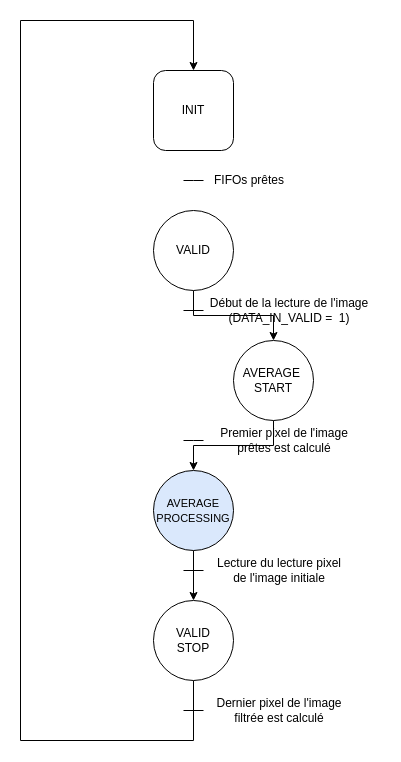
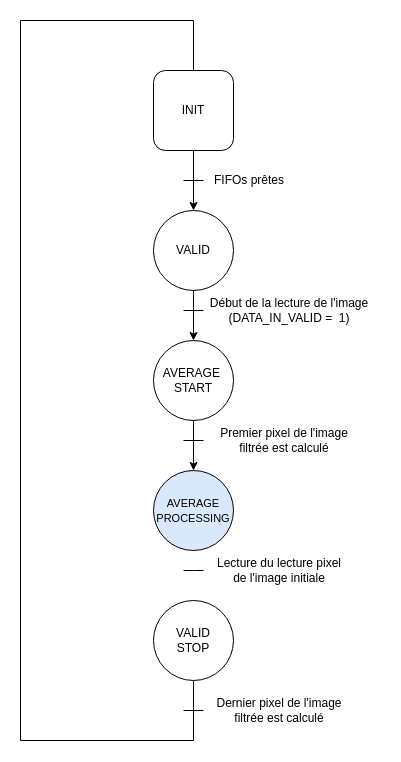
  <mxCell id="0" />
  <mxCell id="1" parent="0" />
+ <mxCell id="2" style="edgeStyle=orthogonalEdgeStyle;rounded=0;orthogonalLoop=1;jettySize=auto;html=1;entryX=0.5;entryY=0;entryDx=0;entryDy=0;" edge="1" parent="1" source="3" target="5"><mxGeometry relative="1" as="geometry" /></mxCell>
  <mxCell id="3" value="INIT" style="whiteSpace=wrap;html=1;aspect=fixed;rounded=1;" vertex="1" parent="1"><mxGeometry x="153" y="70" width="80" height="80" as="geometry" /></mxCell>
  <mxCell id="4" style="edgeStyle=orthogonalEdgeStyle;rounded=0;orthogonalLoop=1;jettySize=auto;html=1;entryX=0.5;entryY=0;entryDx=0;entryDy=0;" edge="1" parent="1" source="5" target="7"><mxGeometry relative="1" as="geometry" /></mxCell>
  <mxCell id="5" value="VALID" style="ellipse;whiteSpace=wrap;html=1;aspect=fixed;" vertex="1" parent="1"><mxGeometry x="153" y="210" width="80" height="80" as="geometry" /></mxCell>
  <mxCell id="6" style="edgeStyle=orthogonalEdgeStyle;rounded=0;orthogonalLoop=1;jettySize=auto;html=1;entryX=0.5;entryY=0;entryDx=0;entryDy=0;" edge="1" parent="1" source="7" target="9"><mxGeometry relative="1" as="geometry" /></mxCell>
- <mxCell id="7" value="AVERAGE&amp;nbsp;&lt;div&gt;START&lt;/div&gt;" style="ellipse;whiteSpace=wrap;html=1;aspect=fixed;" vertex="1" parent="1"><mxGeometry x="233" y="340" width="80" height="80" as="geometry" /></mxCell>
- <mxCell id="8" style="edgeStyle=orthogonalEdgeStyle;rounded=0;orthogonalLoop=1;jettySize=auto;html=1;entryX=0.5;entryY=0;entryDx=0;entryDy=0;" edge="1" parent="1" source="9" target="11"><mxGeometry relative="1" as="geometry" /></mxCell>
+ <mxCell id="7" value="AVERAGE&amp;nbsp;&lt;div&gt;START&lt;/div&gt;" style="ellipse;whiteSpace=wrap;html=1;aspect=fixed;" vertex="1" parent="1"><mxGeometry x="153" y="340" width="80" height="80" as="geometry" /></mxCell>
  <mxCell id="9" value="&lt;font style=&quot;font-size: 11px;&quot;&gt;AVERAGE&lt;/font&gt;&lt;div&gt;&lt;font style=&quot;font-size: 11px;&quot;&gt;PROCESSING&lt;/font&gt;&lt;/div&gt;" style="ellipse;whiteSpace=wrap;html=1;aspect=fixed;fillColor=#dae8fc;" vertex="1" parent="1"><mxGeometry x="153" y="470" width="80" height="80" as="geometry" /></mxCell>
- <mxCell id="10" style="edgeStyle=orthogonalEdgeStyle;rounded=0;orthogonalLoop=1;jettySize=auto;html=1;entryX=0.5;entryY=0;entryDx=0;entryDy=0;exitX=0.5;exitY=1;exitDx=0;exitDy=0;" edge="1" parent="1" source="11" target="3"><mxGeometry relative="1" as="geometry"><mxPoint x="193" y="20" as="targetPoint" /><Array as="points"><mxPoint x="193" y="740" /><mxPoint x="20" y="740" /><mxPoint x="20" y="20" /><mxPoint x="193" y="20" /></Array></mxGeometry></mxCell>
+ <mxCell id="10" style="edgeStyle=orthogonalEdgeStyle;rounded=0;orthogonalLoop=1;jettySize=auto;html=1;entryX=0.5;entryY=0;entryDx=0;entryDy=0;exitX=0.5;exitY=1;exitDx=0;exitDy=0;endArrow=none;" edge="1" parent="1" source="11" target="3"><mxGeometry relative="1" as="geometry"><mxPoint x="193" y="20" as="targetPoint" /><Array as="points"><mxPoint x="193" y="740" /><mxPoint x="20" y="740" /><mxPoint x="20" y="20" /><mxPoint x="193" y="20" /></Array></mxGeometry></mxCell>
  <mxCell id="11" value="VALID&lt;div&gt;STOP&lt;/div&gt;" style="ellipse;whiteSpace=wrap;html=1;aspect=fixed;" vertex="1" parent="1"><mxGeometry x="153" y="600" width="80" height="80" as="geometry" /></mxCell>
  <mxCell id="12" value="" style="endArrow=none;html=1;rounded=0;" edge="1" parent="1"><mxGeometry width="50" height="50" relative="1" as="geometry"><mxPoint x="183" y="180" as="sourcePoint" /><mxPoint x="203" y="180" as="targetPoint" /><Array as="points"><mxPoint x="193" y="180" /></Array></mxGeometry></mxCell>
  <mxCell id="13" value="" style="endArrow=none;html=1;rounded=0;" edge="1" parent="1"><mxGeometry width="50" height="50" relative="1" as="geometry"><mxPoint x="183" y="310" as="sourcePoint" /><mxPoint x="203" y="310" as="targetPoint" /><Array as="points"><mxPoint x="193" y="310" /></Array></mxGeometry></mxCell>
  <mxCell id="14" value="" style="endArrow=none;html=1;rounded=0;" edge="1" parent="1"><mxGeometry width="50" height="50" relative="1" as="geometry"><mxPoint x="183" y="440" as="sourcePoint" /><mxPoint x="203" y="440" as="targetPoint" /><Array as="points"><mxPoint x="193" y="440" /></Array></mxGeometry></mxCell>
  <mxCell id="15" value="" style="endArrow=none;html=1;rounded=0;" edge="1" parent="1"><mxGeometry width="50" height="50" relative="1" as="geometry"><mxPoint x="183" y="570" as="sourcePoint" /><mxPoint x="203" y="570" as="targetPoint" /><Array as="points"><mxPoint x="193" y="570" /></Array></mxGeometry></mxCell>
  <mxCell id="16" value="" style="endArrow=none;html=1;rounded=0;" edge="1" parent="1"><mxGeometry width="50" height="50" relative="1" as="geometry"><mxPoint x="183" y="710" as="sourcePoint" /><mxPoint x="203" y="710" as="targetPoint" /><Array as="points"><mxPoint x="193" y="710" /></Array></mxGeometry></mxCell>
  <mxCell id="17" value="FIFOs prêtes" style="text;html=1;align=center;verticalAlign=middle;whiteSpace=wrap;rounded=0;" vertex="1" parent="1"><mxGeometry x="199" y="170" width="100" height="20" as="geometry" /></mxCell>
  <mxCell id="18" value="Début de la lecture de l'image (DATA_IN_VALID =&amp;nbsp; 1)" style="text;html=1;align=center;verticalAlign=middle;whiteSpace=wrap;rounded=0;" vertex="1" parent="1"><mxGeometry x="199" y="300" width="180" height="20" as="geometry" /></mxCell>
- <mxCell id="19" value="Premier pixel de l'image prêtes est calculé" style="text;html=1;align=center;verticalAlign=middle;whiteSpace=wrap;rounded=0;" vertex="1" parent="1"><mxGeometry x="209" y="430" width="150" height="20" as="geometry" /></mxCell>
+ <mxCell id="19" value="Premier pixel de l'image filtrée est calculé" style="text;html=1;align=center;verticalAlign=middle;whiteSpace=wrap;rounded=0;" vertex="1" parent="1"><mxGeometry x="209" y="430" width="150" height="20" as="geometry" /></mxCell>
  <mxCell id="20" value="Lecture du lecture pixel de l'image initiale" style="text;html=1;align=center;verticalAlign=middle;whiteSpace=wrap;rounded=0;" vertex="1" parent="1"><mxGeometry x="209" y="560" width="140" height="20" as="geometry" /></mxCell>
  <mxCell id="21" value="Dernier pixel de l'image filtrée est calculé" style="text;html=1;align=center;verticalAlign=middle;whiteSpace=wrap;rounded=0;" vertex="1" parent="1"><mxGeometry x="209" y="700" width="140" height="20" as="geometry" /></mxCell>
